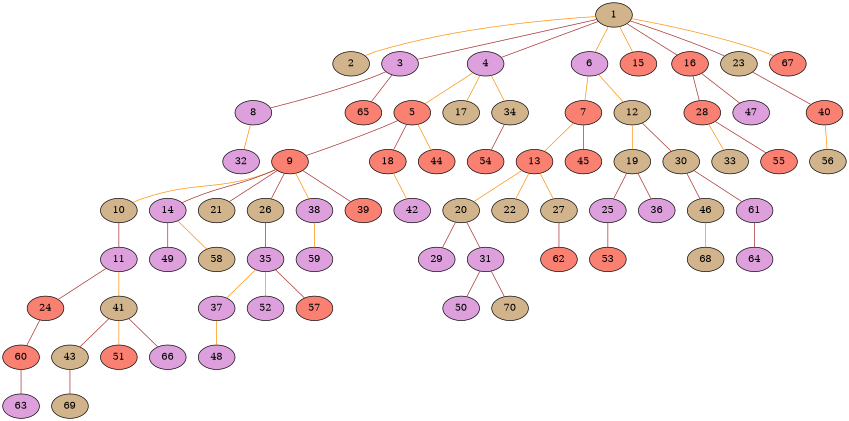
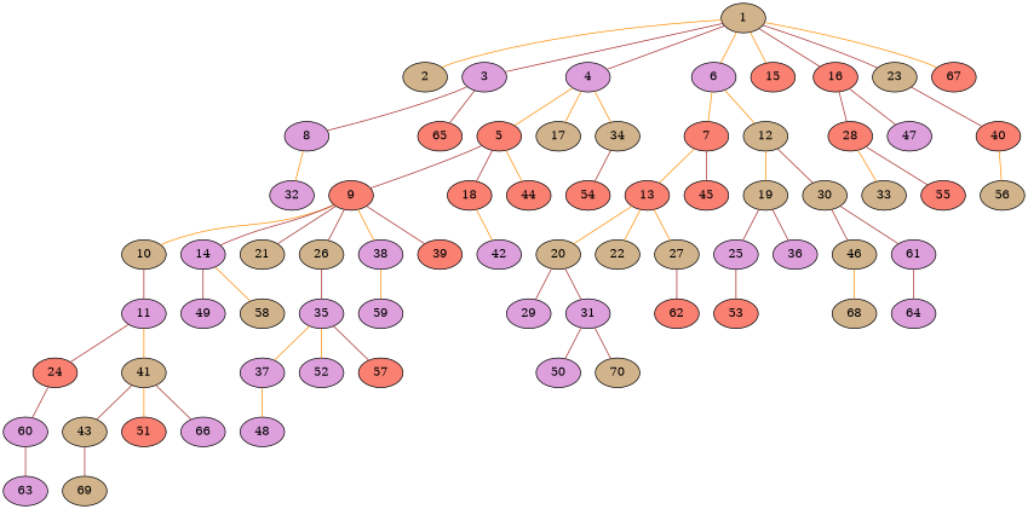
  graph {
    node [fillcolor=plum style=filled]
    edge [color=brown]
    1 [fillcolor=tan]
    2 [fillcolor=tan]
    3
    4
    6
    15 [fillcolor=salmon]
    16 [fillcolor=salmon]
    23 [fillcolor=tan]
    67 [fillcolor=salmon]
    8
    65 [fillcolor=salmon]
    5 [fillcolor=salmon]
    17 [fillcolor=tan]
    34 [fillcolor=tan]
    7 [fillcolor=salmon]
    12 [fillcolor=tan]
    28 [fillcolor=salmon]
    47
    40 [fillcolor=salmon]
    32
    9 [fillcolor=salmon]
    18 [fillcolor=salmon]
    44 [fillcolor=salmon]
    54 [fillcolor=salmon]
    13 [fillcolor=salmon]
    45 [fillcolor=salmon]
    19 [fillcolor=tan]
    30 [fillcolor=tan]
    33 [fillcolor=tan]
    55 [fillcolor=salmon]
    56 [fillcolor=tan]
    10 [fillcolor=tan]
    14
    21 [fillcolor=tan]
    26 [fillcolor=tan]
    38
    39 [fillcolor=salmon]
    42
    11
    49
    58 [fillcolor=tan]
    35
    59
    20 [fillcolor=tan]
    22 [fillcolor=tan]
    27 [fillcolor=tan]
    25
    36
    46 [fillcolor=tan]
    61
    29
    31
    62 [fillcolor=salmon]
    24 [fillcolor=salmon]
    41 [fillcolor=tan]
    37
    52
    57 [fillcolor=salmon]
-   60 [fillcolor=salmon]
+   60
    43 [fillcolor=tan]
    51 [fillcolor=salmon]
    66
    63
    69 [fillcolor=tan]
    53 [fillcolor=salmon]
    68 [fillcolor=tan]
    64
    50
    70 [fillcolor=tan]
    48
    1 -- 2 [color=darkorange]
    1 -- 3
    1 -- 4
    1 -- 6 [color=darkorange]
    1 -- 15 [color=darkorange]
    1 -- 16
    1 -- 23
    1 -- 67 [color=darkorange]
    3 -- 8
    3 -- 65
    4 -- 5 [color=darkorange]
    4 -- 17 [color=darkorange]
    4 -- 34 [color=darkorange]
    6 -- 7 [color=darkorange]
    6 -- 12 [color=darkorange]
    16 -- 28
    16 -- 47
    23 -- 40
    8 -- 32 [color=darkorange]
    5 -- 9
    5 -- 18
    5 -- 44 [color=darkorange]
    34 -- 54
    7 -- 13 [color=darkorange]
    7 -- 45
    12 -- 19 [color=darkorange]
    12 -- 30
    28 -- 33 [color=darkorange]
    28 -- 55
    40 -- 56 [color=darkorange]
    9 -- 10 [color=darkorange]
    9 -- 14
    9 -- 21
    9 -- 26
    9 -- 38 [color=darkorange]
    9 -- 39
    18 -- 42 [color=darkorange]
    13 -- 20 [color=darkorange]
    13 -- 22 [color=darkorange]
    13 -- 27 [color=darkorange]
    19 -- 25
    19 -- 36
    30 -- 46
    30 -- 61
    10 -- 11
    14 -- 49
    14 -- 58 [color=darkorange]
    26 -- 35
    38 -- 59 [color=darkorange]
    11 -- 24
    11 -- 41 [color=darkorange]
    35 -- 37 [color=darkorange]
    35 -- 52 [color=darkorange]
    35 -- 57
    20 -- 29
    20 -- 31
    27 -- 62
    25 -- 53
    46 -- 68 [color=darkorange]
    61 -- 64
    31 -- 50
    31 -- 70
    24 -- 60
    41 -- 43
    41 -- 51 [color=darkorange]
    41 -- 66
    37 -- 48 [color=darkorange]
    60 -- 63
    43 -- 69
  }
